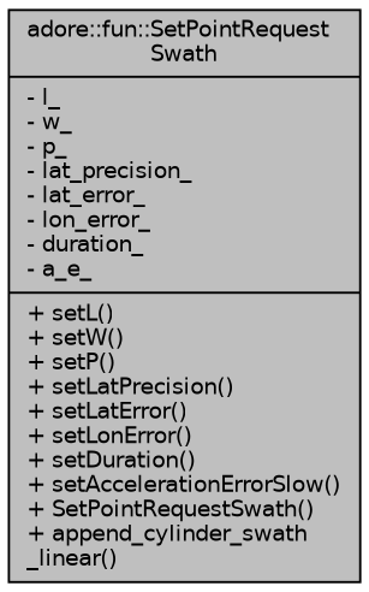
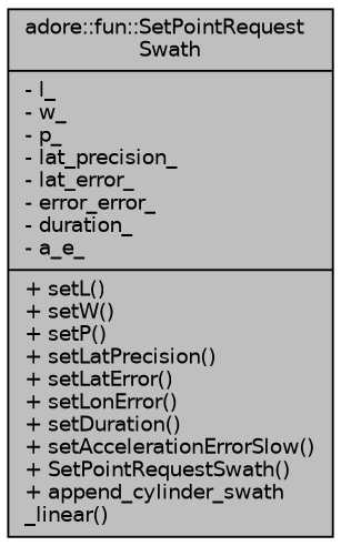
  digraph {
-   n1 [color=black fillcolor=grey75 fontcolor=black fontname=Helvetica fontsize=10 height=0.2 label="{adore::fun::SetPointRequest\lSwath\n|- l_\l- w_\l- p_\l- lat_precision_\l- lat_error_\l- lon_error_\l- duration_\l- a_e_\l|+ setL()\l+ setW()\l+ setP()\l+ setLatPrecision()\l+ setLatError()\l+ setLonError()\l+ setDuration()\l+ setAccelerationErrorSlow()\l+ SetPointRequestSwath()\l+ append_cylinder_swath\l_linear()\l}" shape=record style=filled width=0.4]
+   n1 [color=black fillcolor=grey75 fontcolor=black fontname=Helvetica fontsize=10 height=0.2 label="{adore::fun::SetPointRequest\lSwath\n|- l_\l- w_\l- p_\l- lat_precision_\l- lat_error_\l- error_error_\l- duration_\l- a_e_\l|+ setL()\l+ setW()\l+ setP()\l+ setLatPrecision()\l+ setLatError()\l+ setLonError()\l+ setDuration()\l+ setAccelerationErrorSlow()\l+ SetPointRequestSwath()\l+ append_cylinder_swath\l_linear()\l}" shape=record style=filled width=0.4]
  }
